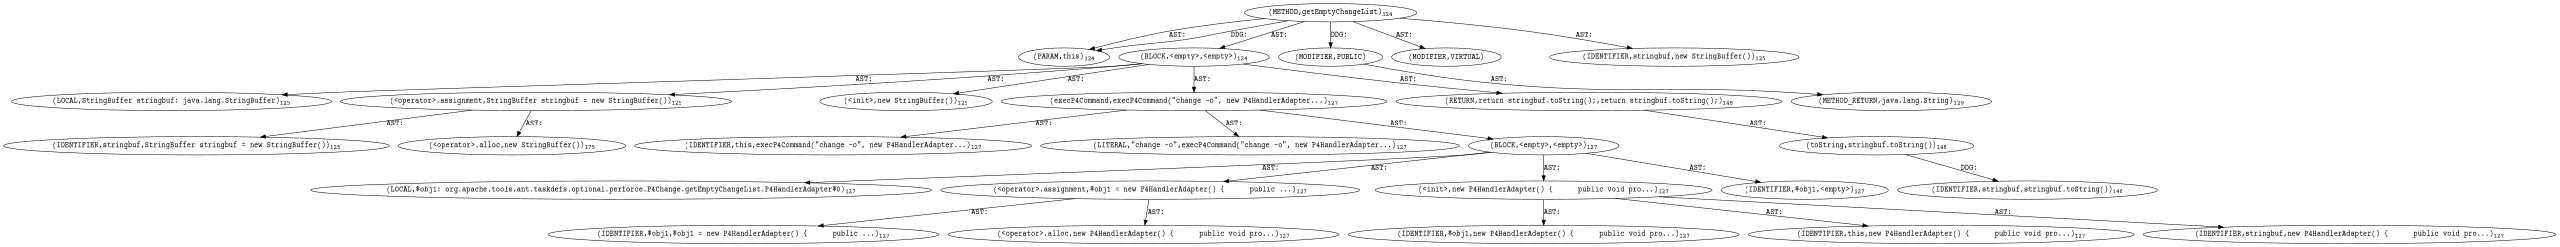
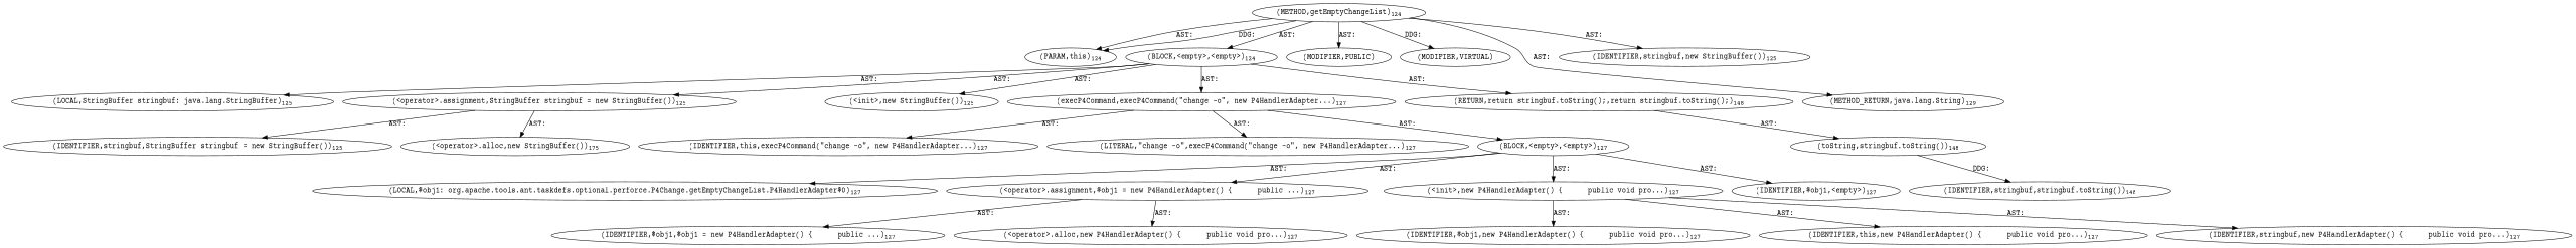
  digraph {
    fontname="Courier Prime"
    node [fontname="Courier Prime"]
    edge [fontname="Courier Prime"]
    n1 [label=<(METHOD,getEmptyChangeList)<SUB>124</SUB>>]
    n2 [label=<(PARAM,this)<SUB>124</SUB>>]
    n3 [label=<(BLOCK,&lt;empty&gt;,&lt;empty&gt;)<SUB>124</SUB>>]
    n4 [label=<(MODIFIER,PUBLIC)>]
    n5 [label=<(MODIFIER,VIRTUAL)>]
    n6 [label=<(METHOD_RETURN,java.lang.String)<SUB>129</SUB>>]
    n7 [label=<(IDENTIFIER,stringbuf,new StringBuffer())<SUB>125</SUB>>]
    n8 [label=<(LOCAL,StringBuffer stringbuf: java.lang.StringBuffer)<SUB>125</SUB>>]
    n9 [label=<(&lt;operator&gt;.assignment,StringBuffer stringbuf = new StringBuffer())<SUB>125</SUB>>]
    n10 [label=<(&lt;init&gt;,new StringBuffer())<SUB>125</SUB>>]
    n11 [label=<(execP4Command,execP4Command(&quot;change -o&quot;, new P4HandlerAdapter...)<SUB>127</SUB>>]
    n12 [label=<(RETURN,return stringbuf.toString();,return stringbuf.toString();)<SUB>148</SUB>>]
    n13 [label=<(IDENTIFIER,stringbuf,StringBuffer stringbuf = new StringBuffer())<SUB>125</SUB>>]
    n14 [label=<(&lt;operator&gt;.alloc,new StringBuffer())<SUB>175</SUB>>]
    n15 [label=<(IDENTIFIER,this,execP4Command(&quot;change -o&quot;, new P4HandlerAdapter...)<SUB>127</SUB>>]
    n16 [label=<(LITERAL,&quot;change -o&quot;,execP4Command(&quot;change -o&quot;, new P4HandlerAdapter...)<SUB>127</SUB>>]
    n17 [label=<(BLOCK,&lt;empty&gt;,&lt;empty&gt;)<SUB>127</SUB>>]
    n18 [label=<(toString,stringbuf.toString())<SUB>148</SUB>>]
    n19 [label=<(LOCAL,$obj1: org.apache.tools.ant.taskdefs.optional.perforce.P4Change.getEmptyChangeList.P4HandlerAdapter$0)<SUB>127</SUB>>]
    n20 [label=<(&lt;operator&gt;.assignment,$obj1 = new P4HandlerAdapter() {      public ...)<SUB>127</SUB>>]
    n21 [label=<(&lt;init&gt;,new P4HandlerAdapter() {      public void pro...)<SUB>127</SUB>>]
    n22 [label=<(IDENTIFIER,$obj1,&lt;empty&gt;)<SUB>127</SUB>>]
    n23 [label=<(IDENTIFIER,$obj1,$obj1 = new P4HandlerAdapter() {      public ...)<SUB>127</SUB>>]
    n24 [label=<(&lt;operator&gt;.alloc,new P4HandlerAdapter() {      public void pro...)<SUB>127</SUB>>]
    n25 [label=<(IDENTIFIER,$obj1,new P4HandlerAdapter() {      public void pro...)<SUB>127</SUB>>]
    n26 [label=<(IDENTIFIER,this,new P4HandlerAdapter() {      public void pro...)<SUB>127</SUB>>]
    n27 [label=<(IDENTIFIER,stringbuf,new P4HandlerAdapter() {      public void pro...)<SUB>127</SUB>>]
    n28 [label=<(IDENTIFIER,stringbuf,stringbuf.toString())<SUB>148</SUB>>]
    n1 -> n2 [label="AST: "]
    n1 -> n2 [label="DDG: "]
    n1 -> n3 [label="AST: "]
-   n1 -> n4 [label="DDG: "]
-   n1 -> n5 [label="AST: "]
-   n4 -> n6 [label="AST: "]
+   n1 -> n4 [label="AST: "]
+   n1 -> n5 [label="DDG: "]
+   n1 -> n6 [label="AST: "]
    n1 -> n7 [label="AST: "]
    n3 -> n8 [label="AST: "]
    n3 -> n9 [label="AST: "]
    n3 -> n10 [label="AST: "]
    n3 -> n11 [label="AST: "]
    n3 -> n12 [label="AST: "]
    n9 -> n13 [label="AST: "]
    n9 -> n14 [label="AST: "]
    n11 -> n15 [label="AST: "]
    n11 -> n16 [label="AST: "]
    n11 -> n17 [label="AST: "]
    n12 -> n18 [label="AST: "]
    n17 -> n19 [label="AST: "]
    n17 -> n20 [label="AST: "]
    n17 -> n21 [label="AST: "]
    n17 -> n22 [label="AST: "]
    n18 -> n28 [label="DDG: "]
    n20 -> n23 [label="AST: "]
    n20 -> n24 [label="AST: "]
    n21 -> n25 [label="AST: "]
    n21 -> n26 [label="AST: "]
    n21 -> n27 [label="AST: "]
  }
